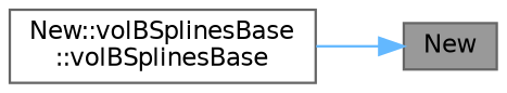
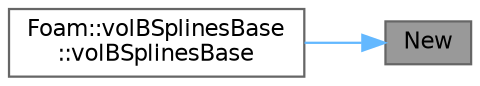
  digraph {
    rankdir=RL
    node [fontname=Helvetica fontsize=10 shape=box style=filled]
    n1 [color=gray40 fillcolor=grey60 fontcolor=black height=0.2 label=New width=0.4]
-   n2 [color=grey40 fillcolor=white height=0.2 label="New::volBSplinesBase\l::volBSplinesBase" width=0.4]
+   n2 [color=grey40 fillcolor=white height=0.2 label="Foam::volBSplinesBase\l::volBSplinesBase" width=0.4]
    n1 -> n2 [color=steelblue1 dir=back fontname=Helvetica fontsize=10 labelfontname=Helvetica labelfontsize=10 style=solid]
  }
